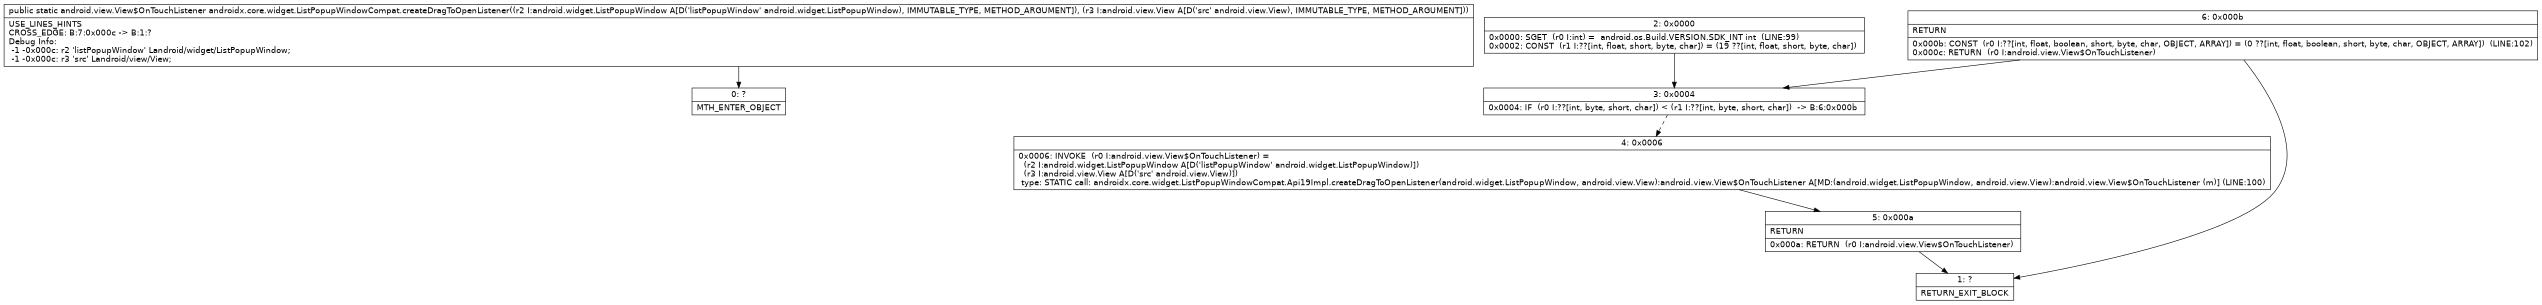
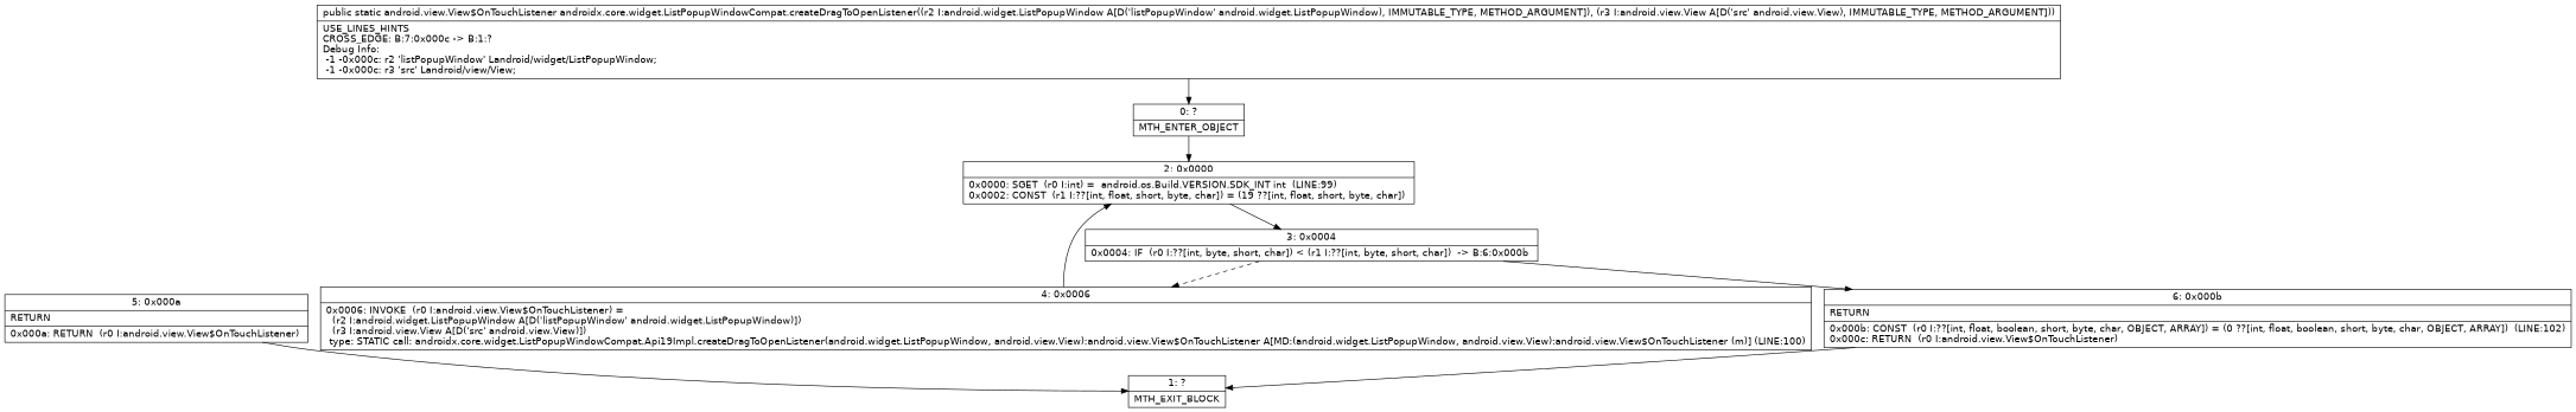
  digraph {
    fontname="DejaVu Sans"
    node [fontname="DejaVu Sans" shape=record]
    edge [fontname="DejaVu Sans"]
    n1 [label="{0\:\ ?|MTH_ENTER_OBJECT\l}"]
    n2 [label="{2\:\ 0x0000|0x0000: SGET  (r0 I:int) =  android.os.Build.VERSION.SDK_INT int  (LINE:99)\l0x0002: CONST  (r1 I:??[int, float, short, byte, char]) = (19 ??[int, float, short, byte, char]) \l}"]
    n3 [label="{3\:\ 0x0004|0x0004: IF  (r0 I:??[int, byte, short, char]) \< (r1 I:??[int, byte, short, char])  \-\> B:6:0x000b \l}"]
    n4 [label="{4\:\ 0x0006|0x0006: INVOKE  (r0 I:android.view.View$OnTouchListener) = \l  (r2 I:android.widget.ListPopupWindow A[D('listPopupWindow' android.widget.ListPopupWindow)])\l  (r3 I:android.view.View A[D('src' android.view.View)])\l type: STATIC call: androidx.core.widget.ListPopupWindowCompat.Api19Impl.createDragToOpenListener(android.widget.ListPopupWindow, android.view.View):android.view.View$OnTouchListener A[MD:(android.widget.ListPopupWindow, android.view.View):android.view.View$OnTouchListener (m)] (LINE:100)\l}"]
    n5 [label="{6\:\ 0x000b|RETURN\l|0x000b: CONST  (r0 I:??[int, float, boolean, short, byte, char, OBJECT, ARRAY]) = (0 ??[int, float, boolean, short, byte, char, OBJECT, ARRAY])  (LINE:102)\l0x000c: RETURN  (r0 I:android.view.View$OnTouchListener) \l}"]
    n6 [label="{5\:\ 0x000a|RETURN\l|0x000a: RETURN  (r0 I:android.view.View$OnTouchListener) \l}"]
-   n7 [label="{1\:\ ?|RETURN_EXIT_BLOCK\l}"]
+   n7 [label="{1\:\ ?|MTH_EXIT_BLOCK\l}"]
    n8 [label="{public static android.view.View$OnTouchListener androidx.core.widget.ListPopupWindowCompat.createDragToOpenListener((r2 I:android.widget.ListPopupWindow A[D('listPopupWindow' android.widget.ListPopupWindow), IMMUTABLE_TYPE, METHOD_ARGUMENT]), (r3 I:android.view.View A[D('src' android.view.View), IMMUTABLE_TYPE, METHOD_ARGUMENT]))  | USE_LINES_HINTS\lCROSS_EDGE: B:7:0x000c \-\> B:1:?\lDebug Info:\l  \-1 \-0x000c: r2 'listPopupWindow' Landroid\/widget\/ListPopupWindow;\l  \-1 \-0x000c: r3 'src' Landroid\/view\/View;\l}"]
+   n1 -> n2
    n2 -> n3
    n3 -> n4 [style=dashed]
-   n5 -> n3
-   n4 -> n6
+   n3 -> n5
+   n4 -> n2
    n5 -> n7
    n6 -> n7
    n8 -> n1
  }
